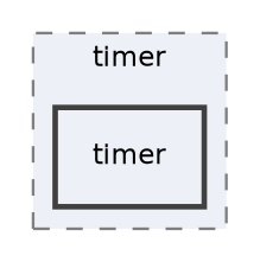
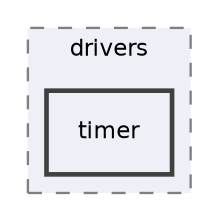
  digraph {
    compound=true
    n1 [color=grey25 fillcolor="#edf0f7" fontname=Helvetica fontsize=10 label=timer shape=box style="filled,bold,"]
    subgraph cluster_1 {
      bgcolor="#edf0f7"
      fontname=Helvetica
      fontsize=10
-     label=timer
+     label=drivers
      pencolor=grey50
      style="filled,dashed,"
      n1
    }
  }
